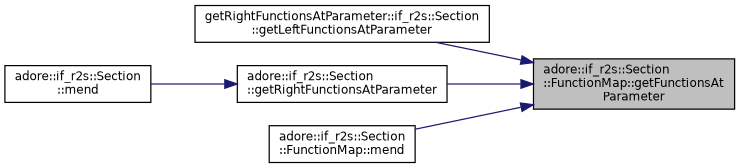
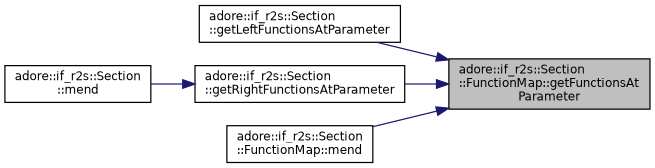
  digraph {
    rankdir=RL
    node [color=black fillcolor=white fontname=Helvetica fontsize=10 shape=record style=filled]
    edge [color=midnightblue dir=back fontname=Helvetica fontsize=10 labelfontname=Helvetica labelfontsize=10 style=solid]
    n1 [fillcolor=grey75 fontcolor=black height=0.2 label="adore::if_r2s::Section\l::FunctionMap::getFunctionsAt\lParameter" width=0.4]
-   n2 [height=0.2 label="getRightFunctionsAtParameter::if_r2s::Section\l::getLeftFunctionsAtParameter" width=0.4]
+   n2 [height=0.2 label="adore::if_r2s::Section\l::getLeftFunctionsAtParameter" width=0.4]
    n3 [height=0.2 label="adore::if_r2s::Section\l::getRightFunctionsAtParameter" width=0.4]
    n4 [height=0.2 label="adore::if_r2s::Section\l::FunctionMap::mend" width=0.4]
    n5 [height=0.2 label="adore::if_r2s::Section\l::mend" width=0.4]
    n1 -> n2
    n1 -> n3
    n1 -> n4
    n3 -> n5
  }
